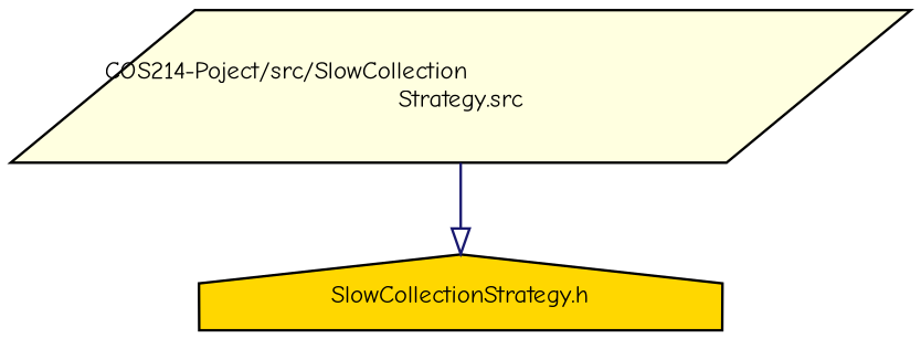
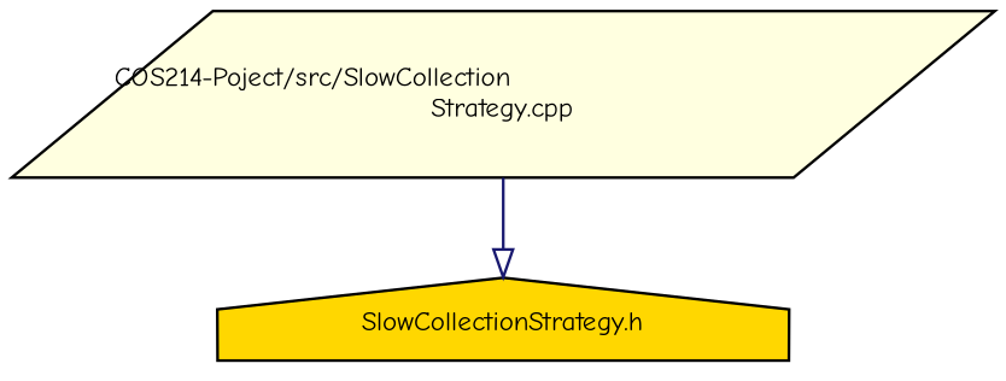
  digraph {
    fontname="Comic Neue"
    node [color=black fontname="Comic Neue" fontsize=10 style=filled]
-   n1 [fillcolor=lightyellow fontcolor=black height=0.2 label="COS214-Poject/src/SlowCollection\lStrategy.src" shape=parallelogram width=0.4]
+   n1 [fillcolor=lightyellow fontcolor=black height=0.2 label="COS214-Poject/src/SlowCollection\lStrategy.cpp" shape=parallelogram width=0.4]
    n2 [fillcolor=gold height=0.2 label="SlowCollectionStrategy.h" shape=house width=0.4]
    n1 -> n2 [color=midnightblue fontname="Comic Neue" fontsize=10 labelfontname=Helvetica labelfontsize=10 style=solid arrowhead=onormal]
  }
